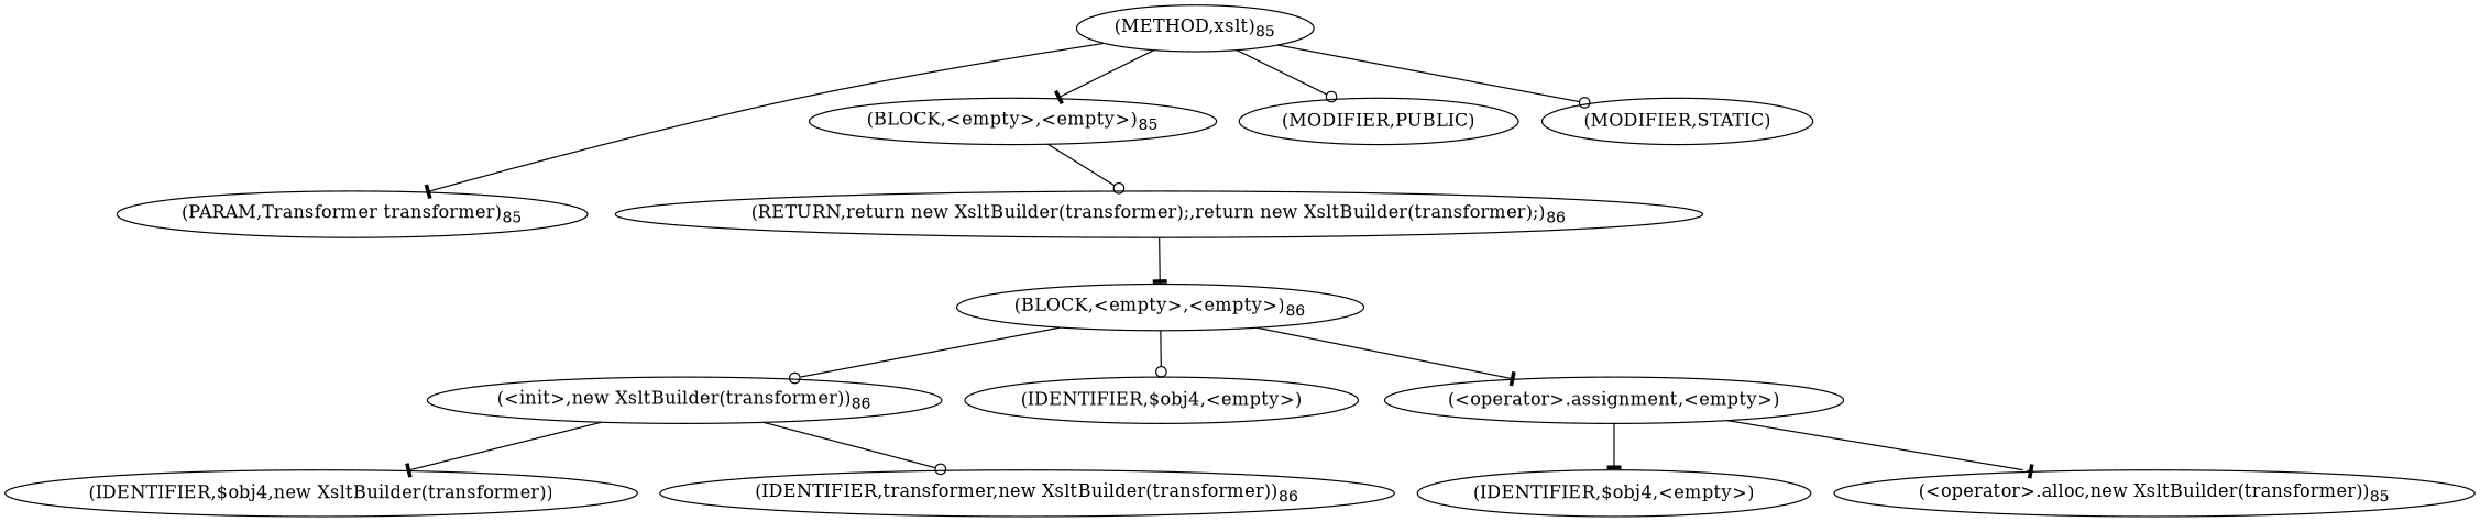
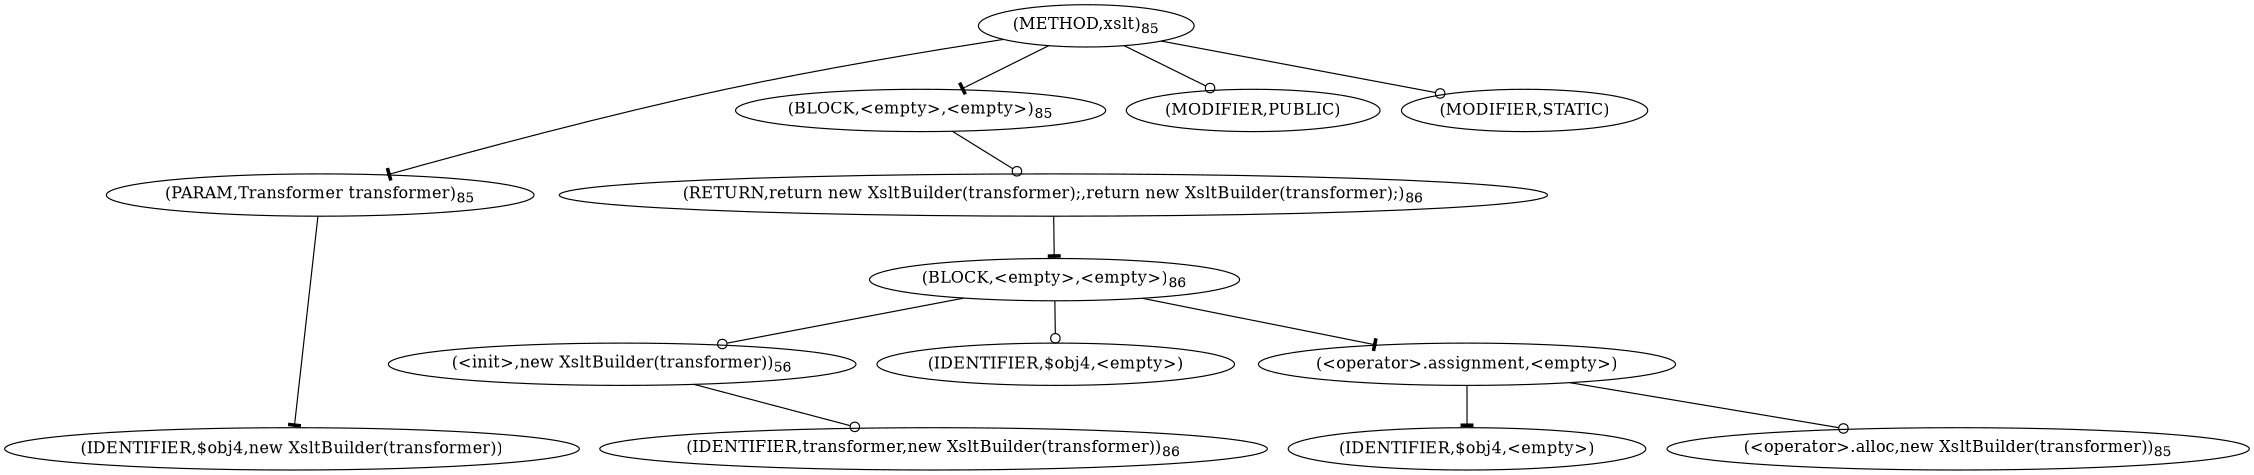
  digraph {
    edge [arrowhead=odot]
    n1 [label=<(METHOD,xslt)<SUB>85</SUB>>]
    n2 [label=<(PARAM,Transformer transformer)<SUB>85</SUB>>]
    n3 [label=<(BLOCK,&lt;empty&gt;,&lt;empty&gt;)<SUB>85</SUB>>]
    n4 [label=<(MODIFIER,PUBLIC)>]
    n5 [label=<(MODIFIER,STATIC)>]
    n6 [label=<(RETURN,return new XsltBuilder(transformer);,return new XsltBuilder(transformer);)<SUB>86</SUB>>]
    n7 [label=<(BLOCK,&lt;empty&gt;,&lt;empty&gt;)<SUB>86</SUB>>]
    n8 [label=<(&lt;operator&gt;.assignment,&lt;empty&gt;)>]
-   n9 [label=<(&lt;init&gt;,new XsltBuilder(transformer))<SUB>86</SUB>>]
+   n9 [label=<(&lt;init&gt;,new XsltBuilder(transformer))<SUB>56</SUB>>]
    n10 [label=<(IDENTIFIER,$obj4,&lt;empty&gt;)>]
    n11 [label=<(IDENTIFIER,$obj4,&lt;empty&gt;)>]
    n12 [label=<(&lt;operator&gt;.alloc,new XsltBuilder(transformer))<SUB>85</SUB>>]
    n13 [label=<(IDENTIFIER,$obj4,new XsltBuilder(transformer))>]
    n14 [label=<(IDENTIFIER,transformer,new XsltBuilder(transformer))<SUB>86</SUB>>]
    n1 -> n2 [arrowhead=tee]
    n1 -> n3 [arrowhead=tee]
    n1 -> n4
    n1 -> n5
    n3 -> n6
    n6 -> n7 [arrowhead=tee]
    n7 -> n8 [arrowhead=tee]
    n7 -> n9
    n7 -> n10
    n8 -> n11 [arrowhead=tee]
-   n8 -> n12 [arrowhead=tee]
-   n9 -> n13 [arrowhead=tee]
+   n8 -> n12
+   n2 -> n13 [arrowhead=tee]
    n9 -> n14
  }
